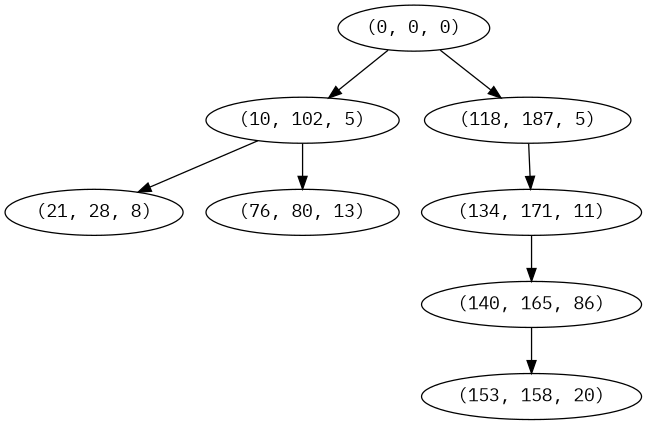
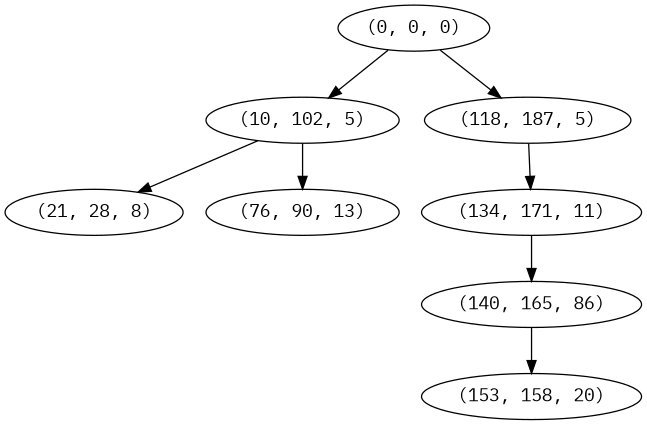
  digraph {
    fontname="IBM Plex Mono"
    node [fontname="IBM Plex Mono"]
    edge [fontname="IBM Plex Mono"]
    "(0, 0, 0)"
    "(10, 102, 5)"
    n3 [label="(118, 187, 5)"]
    "(21, 28, 8)"
-   "(76, 90, 13)" [label="(76, 80, 13)"]
+   "(76, 90, 13)"
    "(134, 171, 11)"
    n7 [label="(140, 165, 86)"]
    "(153, 158, 20)"
    "(0, 0, 0)" -> "(10, 102, 5)"
    "(0, 0, 0)" -> n3
    "(10, 102, 5)" -> "(21, 28, 8)"
    "(10, 102, 5)" -> "(76, 90, 13)"
    n3 -> "(134, 171, 11)"
    "(134, 171, 11)" -> n7
    n7 -> "(153, 158, 20)"
  }
